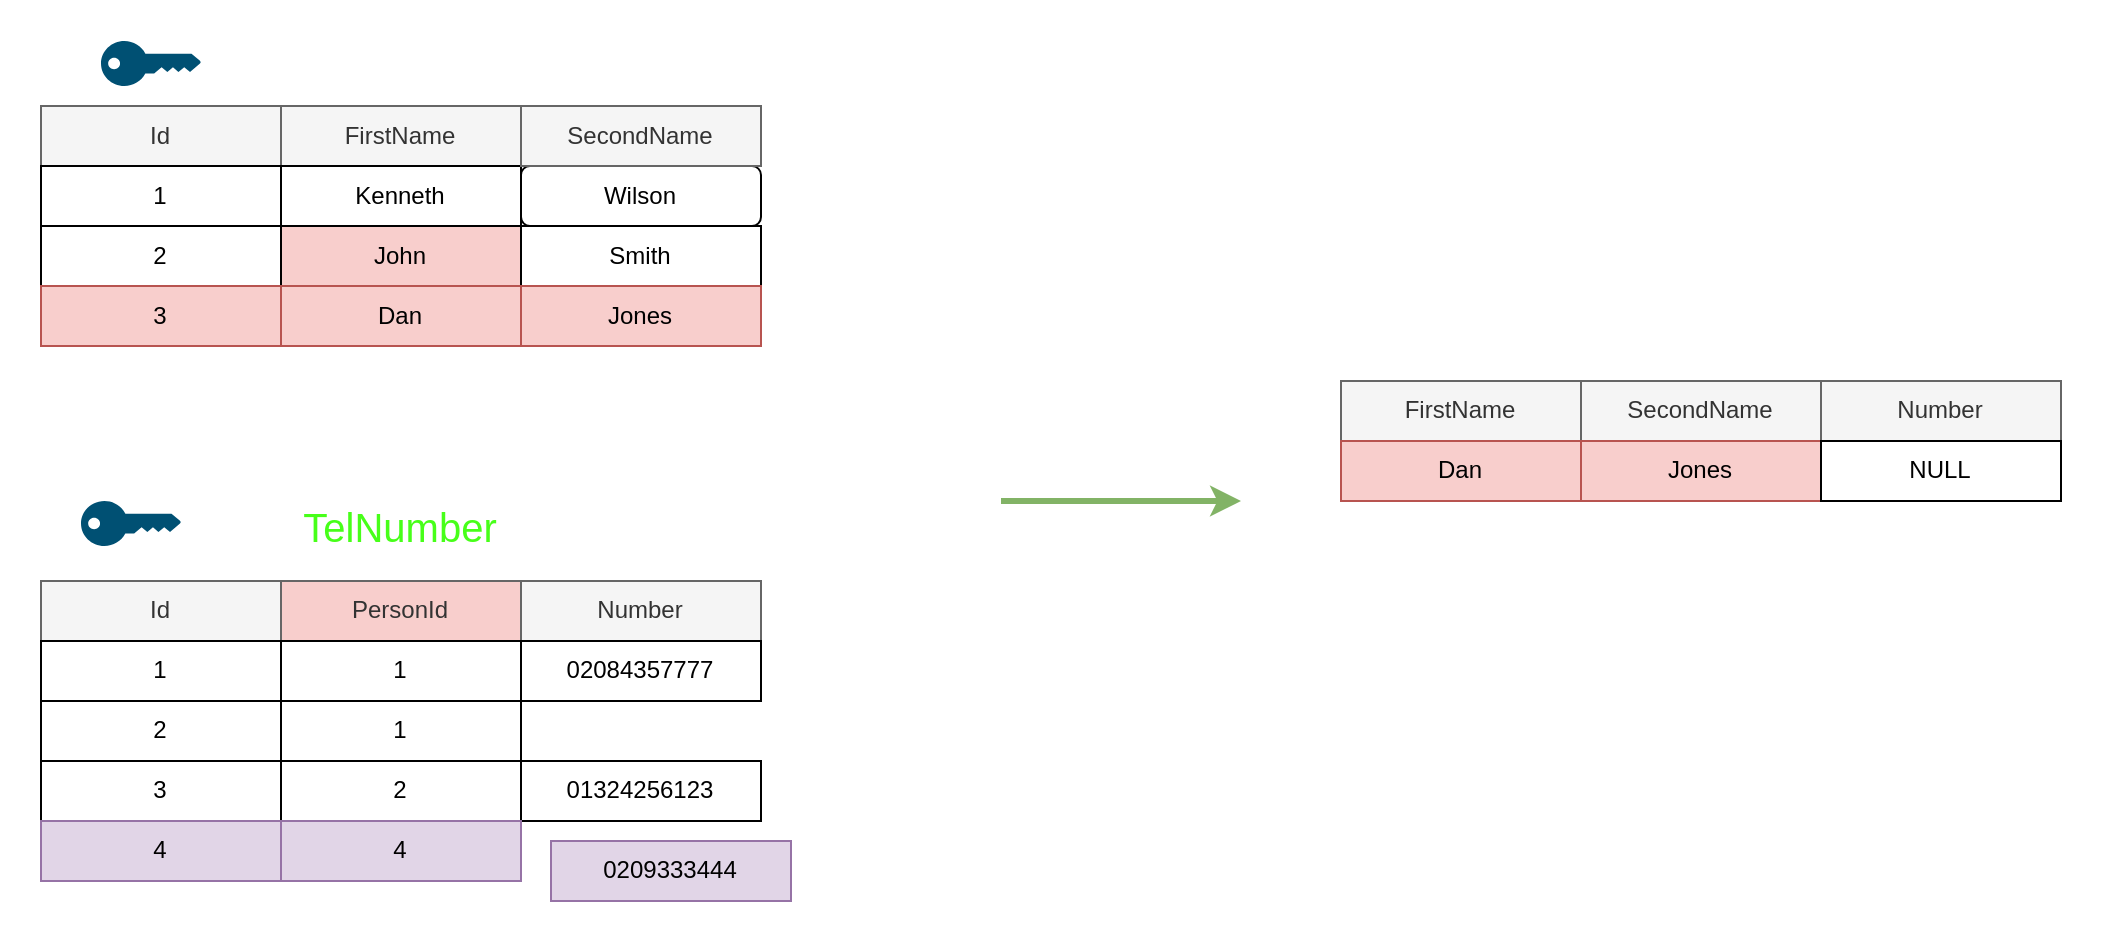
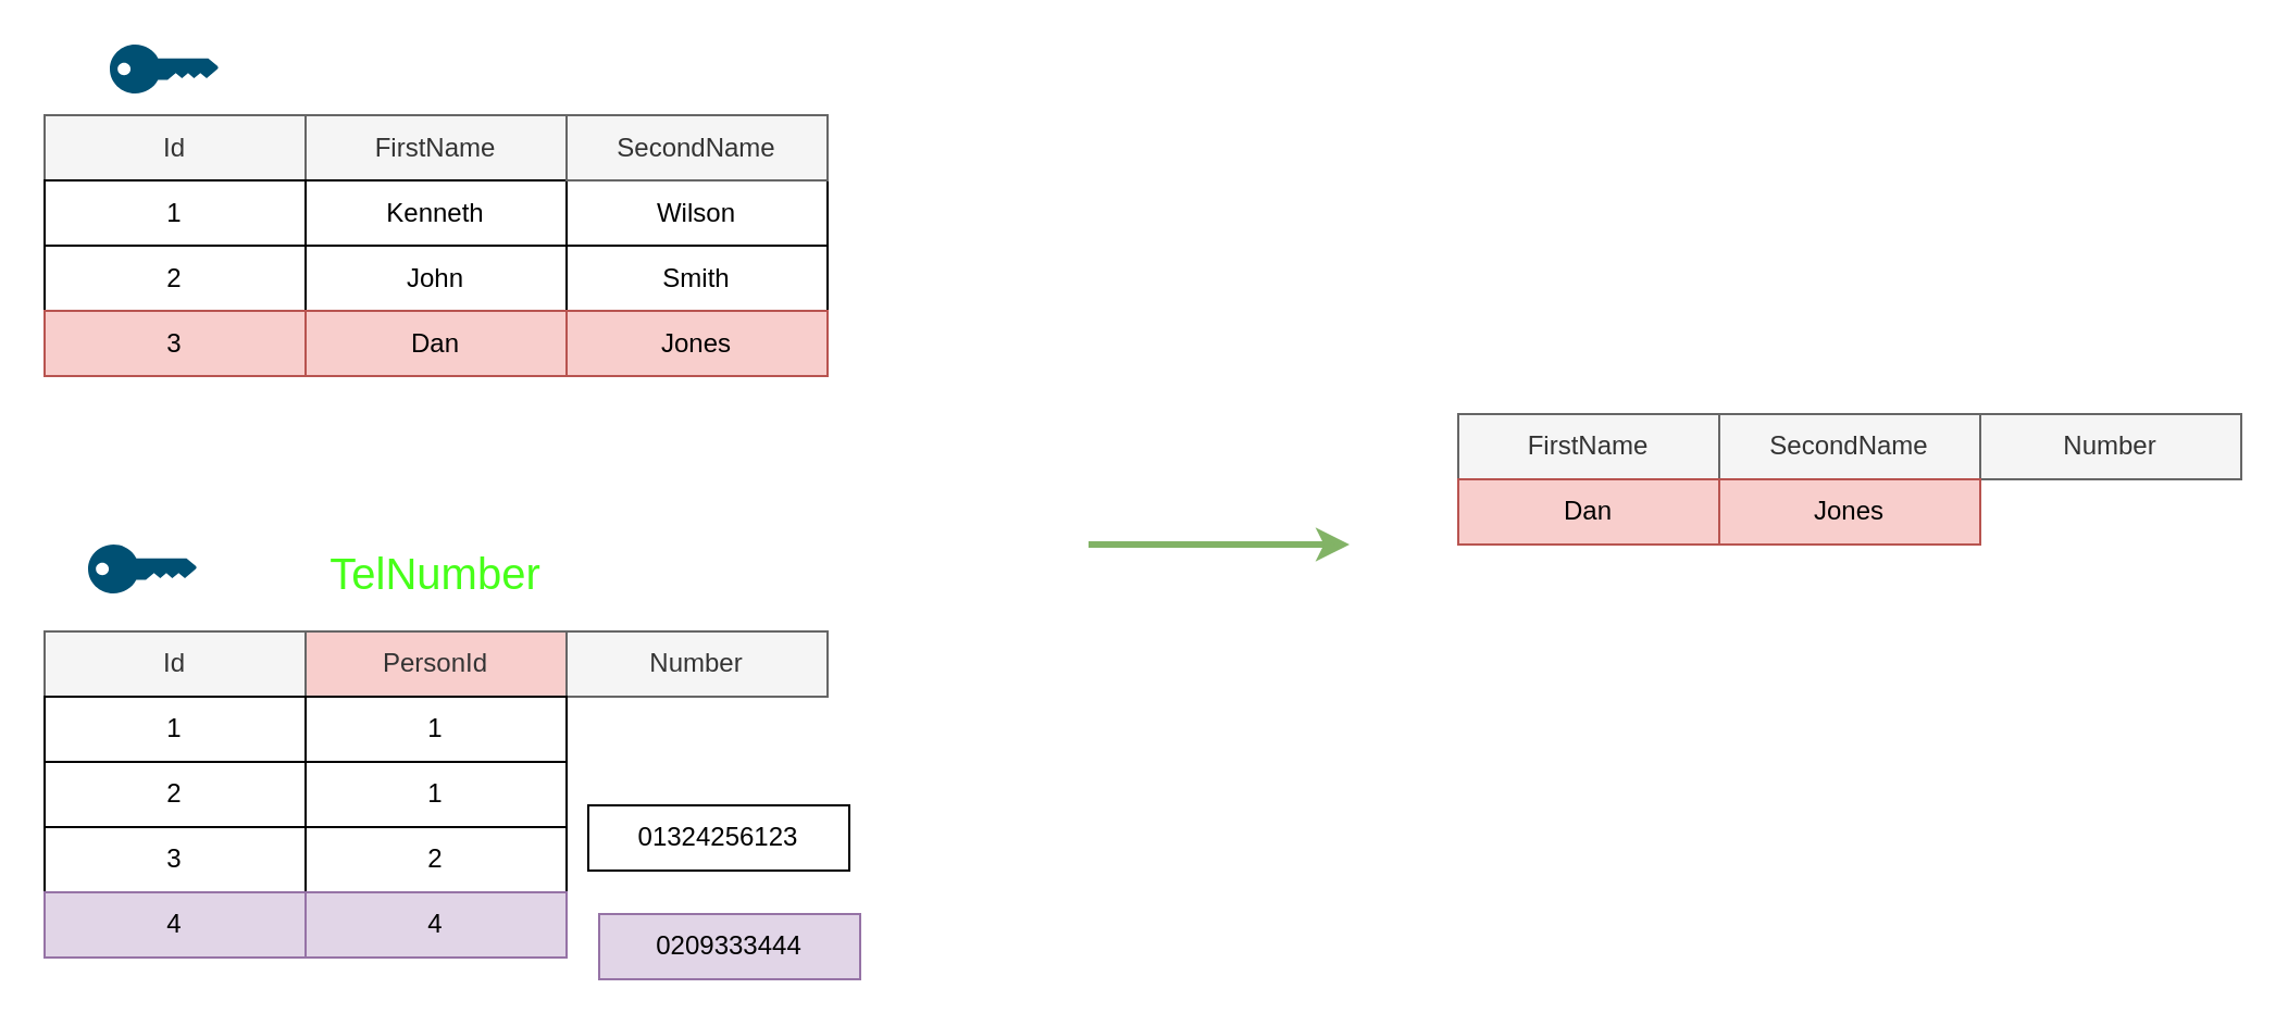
  <mxCell id="0" />
  <mxCell id="1" parent="0" />
  <mxCell id="2" value="PersonId" style="rounded=0;whiteSpace=wrap;html=1;fillColor=#f8cecc;strokeColor=#666666;fontColor=#333333;" parent="1" vertex="1"><mxGeometry x="140" y="290" width="120" height="30" as="geometry" /></mxCell>
  <mxCell id="3" value="Number" style="rounded=0;whiteSpace=wrap;html=1;fillColor=#f5f5f5;strokeColor=#666666;fontColor=#333333;" parent="1" vertex="1"><mxGeometry x="260" y="290" width="120" height="30" as="geometry" /></mxCell>
  <mxCell id="4" value="1" style="rounded=0;whiteSpace=wrap;html=1;" parent="1" vertex="1"><mxGeometry x="140" y="320" width="120" height="30" as="geometry" /></mxCell>
- <mxCell id="5" value="02084357777" style="rounded=0;whiteSpace=wrap;html=1;" parent="1" vertex="1"><mxGeometry x="260" y="320" width="120" height="30" as="geometry" /></mxCell>
  <mxCell id="6" value="1" style="rounded=0;whiteSpace=wrap;html=1;" parent="1" vertex="1"><mxGeometry x="140" y="350" width="120" height="30" as="geometry" /></mxCell>
  <mxCell id="7" value="2" style="rounded=0;whiteSpace=wrap;html=1;" parent="1" vertex="1"><mxGeometry x="140" y="380" width="120" height="30" as="geometry" /></mxCell>
- <mxCell id="8" value="01324256123" style="rounded=0;whiteSpace=wrap;html=1;" parent="1" vertex="1"><mxGeometry x="260" y="380" width="120" height="30" as="geometry" /></mxCell>
+ <mxCell id="8" value="01324256123" style="rounded=0;whiteSpace=wrap;html=1;" parent="1" vertex="1"><mxGeometry x="270" y="370" width="120" height="30" as="geometry" /></mxCell>
  <mxCell id="9" value="" style="points=[[0,0.5,0],[0.24,0,0],[0.5,0.28,0],[0.995,0.475,0],[0.5,0.72,0],[0.24,1,0]];verticalLabelPosition=bottom;html=1;verticalAlign=top;aspect=fixed;align=center;pointerEvents=1;shape=mxgraph.cisco19.key;fillColor=#005073;strokeColor=none;" parent="1" vertex="1"><mxGeometry x="40" y="250" width="50" height="22.5" as="geometry" /></mxCell>
  <mxCell id="10" value="FirstName" style="rounded=0;whiteSpace=wrap;html=1;fillColor=#f5f5f5;strokeColor=#666666;fontColor=#333333;" parent="1" vertex="1"><mxGeometry x="670" y="190" width="120" height="30" as="geometry" /></mxCell>
  <mxCell id="11" value="SecondName" style="rounded=0;whiteSpace=wrap;html=1;fillColor=#f5f5f5;strokeColor=#666666;fontColor=#333333;" parent="1" vertex="1"><mxGeometry x="790" y="190" width="120" height="30" as="geometry" /></mxCell>
  <mxCell id="12" value="" style="endArrow=classic;html=1;strokeWidth=3;fillColor=#d5e8d4;strokeColor=#82b366;" parent="1" edge="1"><mxGeometry width="50" height="50" relative="1" as="geometry"><mxPoint x="500" y="250" as="sourcePoint" /><mxPoint x="620" y="250" as="targetPoint" /></mxGeometry></mxCell>
  <mxCell id="13" value="TelNumber" style="text;html=1;strokeColor=none;fillColor=none;align=center;verticalAlign=middle;whiteSpace=wrap;rounded=0;fontSize=20;fontColor=#47FF19;" parent="1" vertex="1"><mxGeometry x="180" y="252.5" width="40" height="20" as="geometry" /></mxCell>
  <mxCell id="14" value="Id" style="rounded=0;whiteSpace=wrap;html=1;fillColor=#f5f5f5;strokeColor=#666666;fontColor=#333333;" parent="1" vertex="1"><mxGeometry x="20" y="52.5" width="120" height="30" as="geometry" /></mxCell>
  <mxCell id="15" value="FirstName" style="rounded=0;whiteSpace=wrap;html=1;fillColor=#f5f5f5;strokeColor=#666666;fontColor=#333333;" parent="1" vertex="1"><mxGeometry x="140" y="52.5" width="120" height="30" as="geometry" /></mxCell>
  <mxCell id="16" value="1" style="rounded=0;whiteSpace=wrap;html=1;" parent="1" vertex="1"><mxGeometry x="20" y="82.5" width="120" height="30" as="geometry" /></mxCell>
  <mxCell id="17" value="Kenneth" style="rounded=0;whiteSpace=wrap;html=1;" parent="1" vertex="1"><mxGeometry x="140" y="82.5" width="120" height="30" as="geometry" /></mxCell>
- <mxCell id="18" value="Wilson" style="whiteSpace=wrap;html=1;rounded=1;" parent="1" vertex="1"><mxGeometry x="260" y="82.5" width="120" height="30" as="geometry" /></mxCell>
+ <mxCell id="18" value="Wilson" style="rounded=0;whiteSpace=wrap;html=1;" parent="1" vertex="1"><mxGeometry x="260" y="82.5" width="120" height="30" as="geometry" /></mxCell>
  <mxCell id="19" value="" style="points=[[0,0.5,0],[0.24,0,0],[0.5,0.28,0],[0.995,0.475,0],[0.5,0.72,0],[0.24,1,0]];verticalLabelPosition=bottom;html=1;verticalAlign=top;aspect=fixed;align=center;pointerEvents=1;shape=mxgraph.cisco19.key;fillColor=#005073;strokeColor=none;" parent="1" vertex="1"><mxGeometry x="50" y="20" width="50" height="22.5" as="geometry" /></mxCell>
  <mxCell id="20" value="SecondName" style="rounded=0;whiteSpace=wrap;html=1;fillColor=#f5f5f5;strokeColor=#666666;fontColor=#333333;" parent="1" vertex="1"><mxGeometry x="260" y="52.5" width="120" height="30" as="geometry" /></mxCell>
  <mxCell id="21" value="2" style="rounded=0;whiteSpace=wrap;html=1;" parent="1" vertex="1"><mxGeometry x="20" y="112.5" width="120" height="30" as="geometry" /></mxCell>
- <mxCell id="22" value="John" style="rounded=0;whiteSpace=wrap;html=1;fillColor=#f8cecc;" parent="1" vertex="1"><mxGeometry x="140" y="112.5" width="120" height="30" as="geometry" /></mxCell>
+ <mxCell id="22" value="John" style="rounded=0;whiteSpace=wrap;html=1;" parent="1" vertex="1"><mxGeometry x="140" y="112.5" width="120" height="30" as="geometry" /></mxCell>
  <mxCell id="23" value="Smith" style="rounded=0;whiteSpace=wrap;html=1;" parent="1" vertex="1"><mxGeometry x="260" y="112.5" width="120" height="30" as="geometry" /></mxCell>
  <mxCell id="24" value="Id" style="rounded=0;whiteSpace=wrap;html=1;fillColor=#f5f5f5;strokeColor=#666666;fontColor=#333333;" parent="1" vertex="1"><mxGeometry x="20" y="290" width="120" height="30" as="geometry" /></mxCell>
  <mxCell id="25" value="1" style="rounded=0;whiteSpace=wrap;html=1;" parent="1" vertex="1"><mxGeometry x="20" y="320" width="120" height="30" as="geometry" /></mxCell>
  <mxCell id="26" value="2" style="rounded=0;whiteSpace=wrap;html=1;" parent="1" vertex="1"><mxGeometry x="20" y="350" width="120" height="30" as="geometry" /></mxCell>
  <mxCell id="27" value="3" style="rounded=0;whiteSpace=wrap;html=1;" parent="1" vertex="1"><mxGeometry x="20" y="380" width="120" height="30" as="geometry" /></mxCell>
  <mxCell id="28" value="Number" style="rounded=0;whiteSpace=wrap;html=1;fillColor=#f5f5f5;strokeColor=#666666;fontColor=#333333;" parent="1" vertex="1"><mxGeometry x="910" y="190" width="120" height="30" as="geometry" /></mxCell>
  <mxCell id="29" value="3" style="rounded=0;whiteSpace=wrap;html=1;fillColor=#f8cecc;strokeColor=#b85450;" vertex="1" parent="1"><mxGeometry x="20" y="142.5" width="120" height="30" as="geometry" /></mxCell>
  <mxCell id="30" value="Dan" style="rounded=0;whiteSpace=wrap;html=1;fillColor=#f8cecc;strokeColor=#b85450;" vertex="1" parent="1"><mxGeometry x="140" y="142.5" width="120" height="30" as="geometry" /></mxCell>
  <mxCell id="31" value="Jones" style="rounded=0;whiteSpace=wrap;html=1;fillColor=#f8cecc;strokeColor=#b85450;" vertex="1" parent="1"><mxGeometry x="260" y="142.5" width="120" height="30" as="geometry" /></mxCell>
  <mxCell id="32" value="4" style="rounded=0;whiteSpace=wrap;html=1;fillColor=#e1d5e7;strokeColor=#9673a6;" vertex="1" parent="1"><mxGeometry x="140" y="410" width="120" height="30" as="geometry" /></mxCell>
  <mxCell id="33" value="0209333444" style="rounded=0;whiteSpace=wrap;html=1;fillColor=#e1d5e7;strokeColor=#9673a6;" vertex="1" parent="1"><mxGeometry x="275" y="420" width="120" height="30" as="geometry" /></mxCell>
  <mxCell id="34" value="4" style="rounded=0;whiteSpace=wrap;html=1;fillColor=#e1d5e7;strokeColor=#9673a6;" vertex="1" parent="1"><mxGeometry x="20" y="410" width="120" height="30" as="geometry" /></mxCell>
  <mxCell id="35" value="Dan" style="rounded=0;whiteSpace=wrap;html=1;fillColor=#f8cecc;strokeColor=#b85450;" vertex="1" parent="1"><mxGeometry x="670" y="220" width="120" height="30" as="geometry" /></mxCell>
  <mxCell id="36" value="Jones" style="rounded=0;whiteSpace=wrap;html=1;fillColor=#f8cecc;strokeColor=#b85450;" vertex="1" parent="1"><mxGeometry x="790" y="220" width="120" height="30" as="geometry" /></mxCell>
- <mxCell id="37" value="NULL" style="rounded=0;whiteSpace=wrap;html=1;" vertex="1" parent="1"><mxGeometry x="910" y="220" width="120" height="30" as="geometry" /></mxCell>
